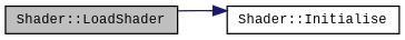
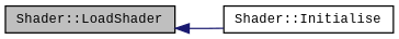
  digraph {
    rankdir=LR
    fontname="Liberation Mono"
    node [color=black fontname="Liberation Mono" fontsize=10 shape=record style=filled]
    n1 [fillcolor=grey75 fontcolor=black height=0.2 label="Shader::LoadShader" width=0.4]
    n2 [fillcolor=white height=0.2 label="Shader::Initialise" width=0.4]
-   n2 -> n1 [color=midnightblue dir=back fontname="Liberation Mono" fontsize=10 labelfontname=Helvetica labelfontsize=10 style=solid]
+   n1 -> n2 [color=midnightblue dir=back fontname="Liberation Mono" fontsize=10 labelfontname=Helvetica labelfontsize=10 style=solid]
  }
